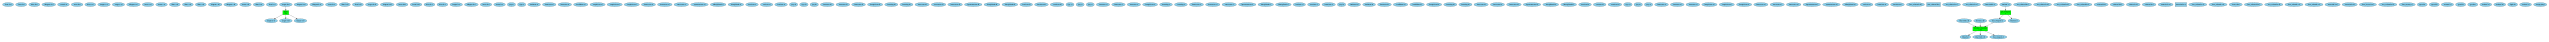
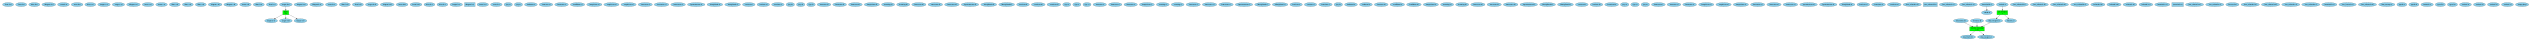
  digraph {
    fontname="Noto Serif"
    node [fillcolor=skyblue fontname="Noto Serif" style=filled]
    edge [fontname="Noto Serif"]
    n1 [label="(fear d e)"]
    n2 [label="(fear d e)"]
    n3 [label="(fear d e)"]
    n4 [label="(disgust d e)"]
    n5 [label="(trust d e)"]
    n6 [label="(trust d e)"]
    n7 [label="(fear c e)"]
    n8 [label="(anger c e)"]
    n9 [label="(anger c e)"]
    n10 [label="(disgust c e)"]
    n11 [label="(trust c e)"]
    n12 [label="(trust c e)"]
    n13 [label="(fear c d)"]
    n14 [label="(fear c d)"]
    n15 [label="(fear c d)"]
    n16 [label="(disgust c d)"]
    n17 [label="(disgust c d)"]
    n18 [label="(trust c d)"]
    n19 [label="(fear b e)"]
    n20 [label="(fear b e)"]
    n21 [label="(anger b e)"]
    n22 [fillcolor=green label="fight\nb e" shape=box]
    n23 [label="(anger b e)"]
    n24 [label="(anger e b)"]
    n25 [label="(anger b e)"]
    n26 [label="(disgust b e)"]
    n27 [label="(disgust b e)"]
    n28 [label="(trust b e)"]
    n29 [label="(fear b d)"]
    n30 [label="(fear b d)"]
    n31 [label="(anger b d)"]
    n32 [label="(disgust b d)"]
    n33 [label="(trust b d)"]
    n34 [label="(trust b d)"]
    n35 [label="(fear b c)"]
    n36 [label="(fear b c)"]
    n37 [label="(anger b c)"]
-   n38 [label="(disgust b c)"]
+   n38 [label="(disgust b c)" shape=box]
    n39 [label="(trust b c)"]
    n40 [label="(trust b c)"]
    n41 [label="(joy e)"]
    n42 [label="(joy e)"]
    n43 [label="(sadness e)"]
    n44 [label="(insecure e)"]
    n45 [label="(insecure e)"]
    n46 [label="(confident e)"]
    n47 [label="(suspicious e)"]
    n48 [label="(suspicious e)"]
    n49 [label="(suspicious e)"]
    n50 [label="(introvert e)"]
    n51 [label="(extrovert e)"]
    n52 [label="(extrovert e)"]
    n53 [label="(spontaneous e)"]
    n54 [label="(disciplined e)"]
    n55 [label="(disciplined e)"]
    n56 [label="(curious e)"]
    n57 [label="(curious e)"]
    n58 [label="(curious e)"]
    n59 [label="(joy d)"]
    n60 [label="(joy d)"]
    n61 [label="(joy d)"]
    n62 [label="(insecure d)"]
    n63 [label="(insecure d)"]
    n64 [label="(insecure d)"]
    n65 [label="(suspicious d)"]
    n66 [label="(trusting d)"]
    n67 [label="(trusting d)"]
    n68 [label="(introvert d)"]
    n69 [label="(extrovert d)"]
    n70 [label="(extrovert d)"]
    n71 [label="(spontaneous d)"]
    n72 [label="(disciplined d)"]
    n73 [label="(disciplined d)"]
    n74 [label="(curious d)"]
    n75 [label="(cautious d)"]
    n76 [label="(cautious d)"]
    n77 [label="(joy c)"]
    n78 [label="(joy c)"]
    n79 [label="(joy c)"]
    n80 [label="(insecure c)"]
    n81 [label="(insecure c)"]
    n82 [label="(insecure c)"]
    n83 [label="(suspicious c)"]
    n84 [label="(trusting c)"]
    n85 [label="(trusting c)"]
    n86 [label="(introvert c)"]
    n87 [label="(extrovert c)"]
    n88 [label="(extrovert c)"]
    n89 [label="(spontaneous c)"]
    n90 [label="(disciplined c)"]
    n91 [label="(disciplined c)"]
    n92 [label="(curious c)"]
    n93 [label="(curious c)"]
    n94 [label="(cautious c)"]
    n95 [label="(joy b)"]
    n96 [label="(sadness b)"]
    n97 [label="(sadness b)"]
    n98 [label="(insecure b)"]
    n99 [label="(confident b)"]
    n100 [label="(confident b)"]
    n101 [label="(suspicious b)"]
    n102 [label="(trusting b)"]
    n103 [label="(trusting b)"]
    n104 [label="(introvert b)"]
    n105 [label="(introvert b)"]
    n106 [label="(extrovert b)"]
    n107 [label="(spontaneous b)"]
    n108 [label="(disciplined b)"]
    n109 [label="(disciplined b)"]
    n110 [label="(curious b)"]
    n111 [label="(curious b)"]
    n112 [label="(cautious b)"]
    n113 [label="(joy a)"]
    n114 [label="(joy a)"]
    n115 [label="(joy a)"]
    n116 [label="(insecure a)"]
    n117 [label="(insecure a)"]
    n118 [label="(insecure a)"]
    n119 [label="(suspicious a)"]
    n120 [label="(suspicious a)"]
    n121 [label="(suspicious a)"]
    n122 [label="(introvert a)"]
    n123 [label="(introvert a)"]
    n124 [label="(extrovert a)"]
    n125 [label="(spontaneous a)"]
    n126 [label="(spontaneous a)"]
    n127 [label="(disciplined a)"]
    n128 [label="(curious a)"]
    n129 [label="(cautious a)"]
    n130 [label="(cautious a)"]
    n131 [label="(not_related e d)"]
    n132 [label="(not_related d e)" shape=box]
    n133 [label="(not_related e c)"]
    n134 [label="(not_related c e)"]
    n135 [label="(married d c)"]
    n136 [label="(married c d)"]
    n137 [fillcolor=green label="murder_cheating\nc d a" shape=box]
    n138 [label="(!dead a)"]
    n139 [label="(married c d)"]
    n140 [label="(has_weapon c)"]
    n141 [label="(not_related d c)"]
    n142 [label="(not_related c d)"]
    n143 [label="(not_related e b)"]
    n144 [label="(not_related b e)"]
    n145 [label="(related d b)"]
    n146 [label="(related b d)"]
    n147 [label="(related c b)"]
    n148 [label="(related b c)"]
    n149 [label="(married e a)"]
    n150 [label="(married a e)" shape=box]
    n151 [label="(not_related e a)"]
    n152 [label="(not_related a e)"]
    n153 [label="(lovers d a)"]
    n154 [label="(lovers a d)"]
    n155 [label="(not_related d a)"]
    n156 [label="(not_related a d)"]
    n157 [label="(not_related c a)"]
    n158 [label="(not_related a c)"]
    n159 [label="(married b a)"]
-   n160 [label="(married a b)"]
    n161 [label="(not_lovers b a)"]
    n162 [label="(not_related a b)"]
    n163 [label="(has_money c)"]
    n164 [label="(good e)"]
    n165 [label="(good d)"]
    n166 [label="(neutral c)"]
    n167 [label="(good b)"]
    n168 [label="(good a)"]
    n169 [label="(existsC e)"]
    n170 [label="(existsC d)"]
    n171 [label="(existsC c)"]
    n172 [fillcolor=green label="get_weapon\nc" shape=box]
    n173 [label="(has_weapon c)"]
    n174 [label="(existsC c)"]
-   n175 [label="(fight b)"]
+   n175 [label="(existsC b)"]
    n176 [label="(existsC a)"]
    n177 [label="(stage play)"]
    n21 -> n22
    n22 -> n23
    n22 -> n24
    n22 -> n25
    n136 -> n137
-   n137 -> n138
+   n135 -> n138
    n137 -> n139
    n137 -> n140
    n154 -> n137
    n171 -> n172
    n172 -> n173
    n172 -> n174
    n173 -> n137
  }
